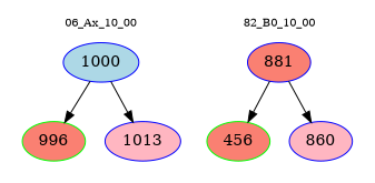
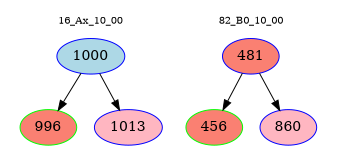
  digraph {
    node [color=blue fillcolor=salmon style=filled]
    edge [color=black]
    n1 [fillcolor=lightblue label=1000]
    n2 [color=green label=996]
    n3 [fillcolor=lightpink label=1013]
-   n4 [label=881]
+   n4 [label=481]
    n5 [color=green label=456]
    n6 [fillcolor=lightpink label=860]
    subgraph cluster_1 {
      color=white
      fontsize=10
-     label="06_Ax_10_00"
+     label="16_Ax_10_00"
      n1
      n2
      n3
    }
    subgraph cluster_2 {
      color=white
      fontsize=10
      label="82_B0_10_00"
      n4
      n5
      n6
    }
    n1 -> n2
    n1 -> n3
    n4 -> n5
    n4 -> n6
  }
